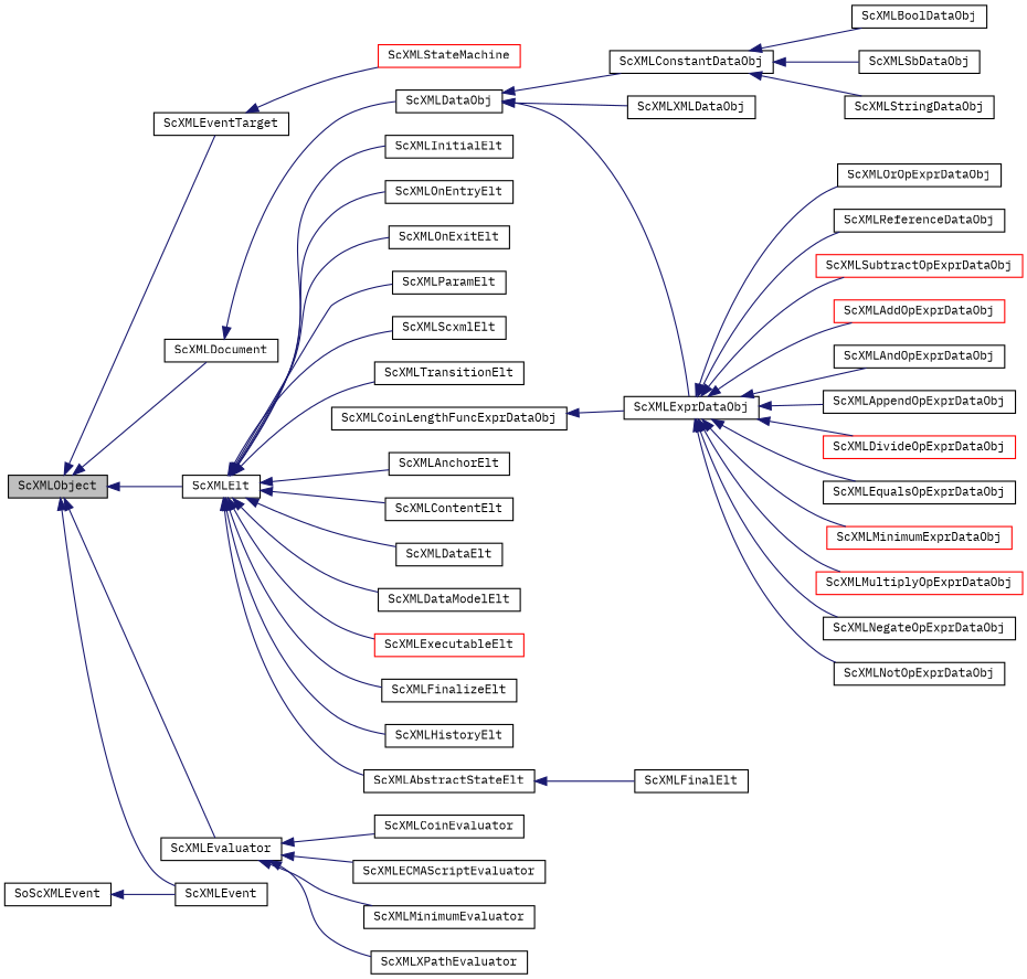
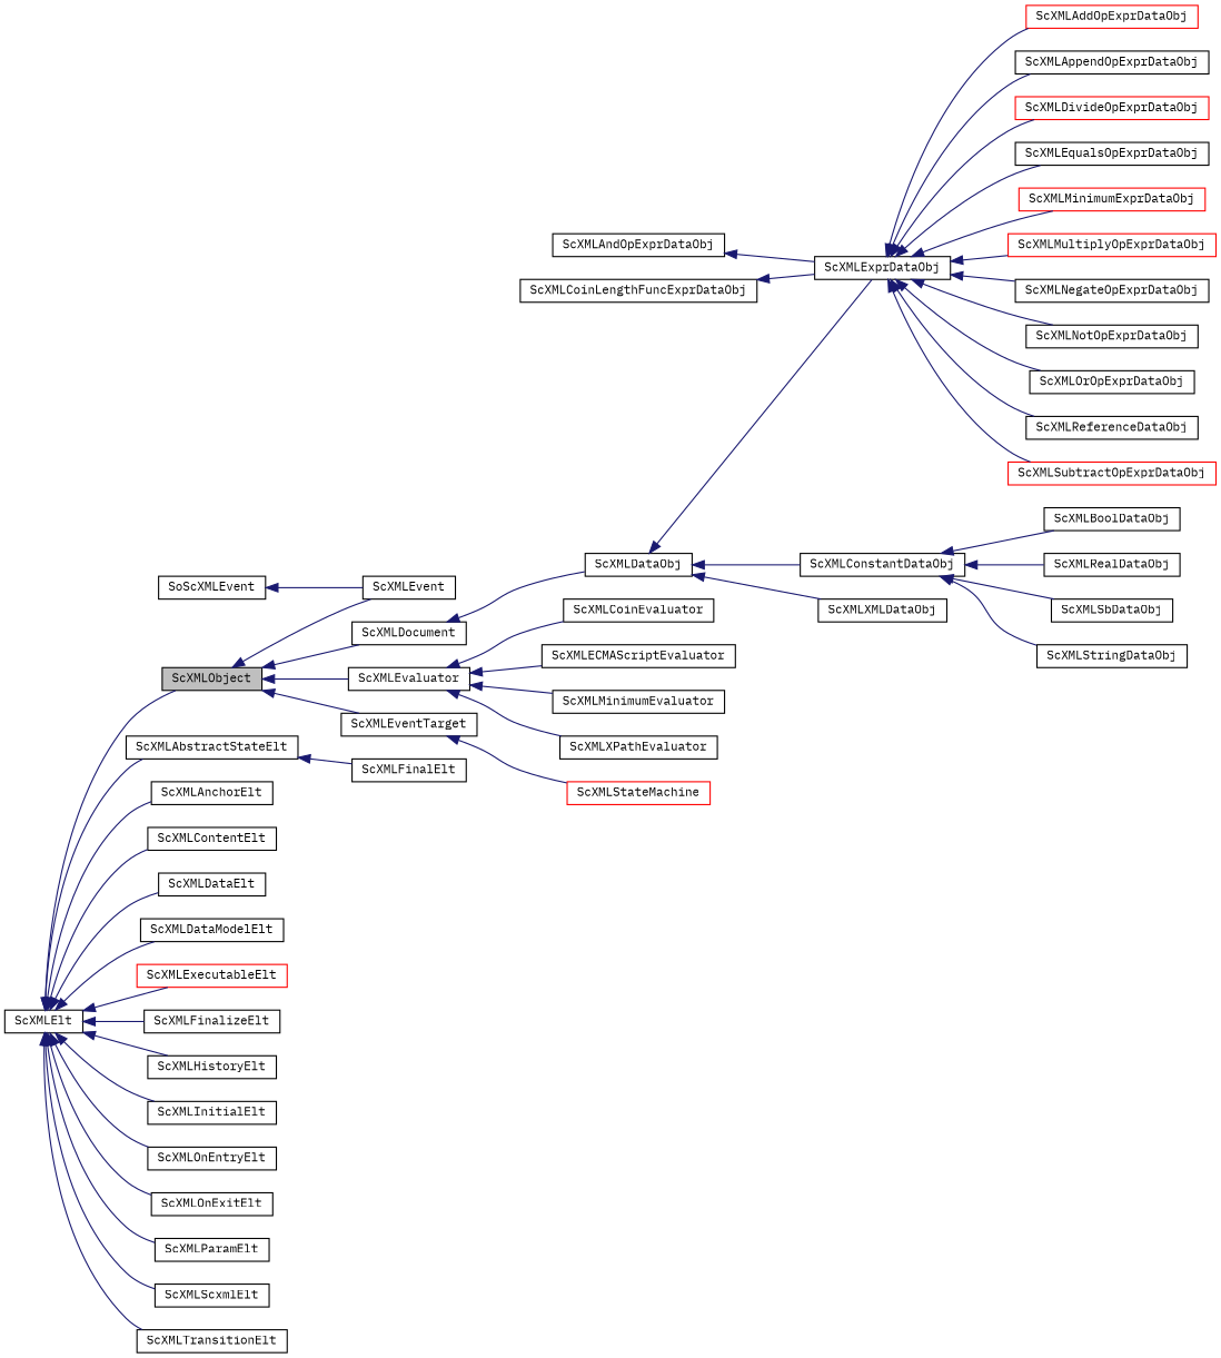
  digraph {
    fontname="IBM Plex Mono"
    rankdir=LR
    node [color=black fillcolor=white fontname="IBM Plex Mono" fontsize=10 shape=record style=filled]
    edge [color=midnightblue dir=back fontname="IBM Plex Mono" fontsize=10 labelfontname=Helvetica labelfontsize=10 style=solid]
    n1 [fillcolor=grey75 fontcolor=black height=0.2 label=ScXMLObject width=0.4]
    n2 [height=0.2 label=ScXMLDocument width=0.4]
    n3 [height=0.2 label=ScXMLElt width=0.4]
    n4 [height=0.2 label=ScXMLEvaluator width=0.4]
    n5 [height=0.2 label=ScXMLEvent width=0.4]
    n6 [height=0.2 label=ScXMLEventTarget width=0.4]
    n7 [height=0.2 label=ScXMLDataObj width=0.4]
    n8 [height=0.2 label=ScXMLConstantDataObj width=0.4]
    n9 [height=0.2 label=ScXMLExprDataObj width=0.4]
    n10 [height=0.2 label=ScXMLXMLDataObj width=0.4]
    n11 [height=0.2 label=ScXMLAbstractStateElt width=0.4]
    n12 [height=0.2 label=ScXMLAnchorElt width=0.4]
    n13 [height=0.2 label=ScXMLContentElt width=0.4]
    n14 [height=0.2 label=ScXMLDataElt width=0.4]
    n15 [height=0.2 label=ScXMLDataModelElt width=0.4]
    n16 [color=red height=0.2 label=ScXMLExecutableElt width=0.4]
    n17 [height=0.2 label=ScXMLFinalizeElt width=0.4]
    n18 [height=0.2 label=ScXMLHistoryElt width=0.4]
    n19 [height=0.2 label=ScXMLInitialElt width=0.4]
    n20 [height=0.2 label=ScXMLOnEntryElt width=0.4]
    n21 [height=0.2 label=ScXMLOnExitElt width=0.4]
    n22 [height=0.2 label=ScXMLParamElt width=0.4]
    n23 [height=0.2 label=ScXMLScxmlElt width=0.4]
    n24 [height=0.2 label=ScXMLTransitionElt width=0.4]
    n25 [height=0.2 label=ScXMLCoinEvaluator width=0.4]
    n26 [height=0.2 label=ScXMLECMAScriptEvaluator width=0.4]
    n27 [height=0.2 label=ScXMLMinimumEvaluator width=0.4]
    n28 [height=0.2 label=ScXMLXPathEvaluator width=0.4]
    n29 [color=red height=0.2 label=ScXMLStateMachine width=0.4]
    n30 [height=0.2 label=ScXMLBoolDataObj width=0.4]
+   n31 [height=0.2 label=ScXMLRealDataObj width=0.4]
    n32 [height=0.2 label=ScXMLSbDataObj width=0.4]
    n33 [height=0.2 label=ScXMLStringDataObj width=0.4]
    n34 [color=red height=0.2 label=ScXMLAddOpExprDataObj width=0.4]
    n35 [height=0.2 label=ScXMLAndOpExprDataObj width=0.4]
    n36 [height=0.2 label=ScXMLAppendOpExprDataObj width=0.4]
    n37 [color=red height=0.2 label=ScXMLDivideOpExprDataObj width=0.4]
    n38 [height=0.2 label=ScXMLEqualsOpExprDataObj width=0.4]
    n39 [color=red height=0.2 label=ScXMLMinimumExprDataObj width=0.4]
    n40 [color=red height=0.2 label=ScXMLMultiplyOpExprDataObj width=0.4]
    n41 [height=0.2 label=ScXMLNegateOpExprDataObj width=0.4]
    n42 [height=0.2 label=ScXMLNotOpExprDataObj width=0.4]
    n43 [height=0.2 label=ScXMLOrOpExprDataObj width=0.4]
    n44 [height=0.2 label=ScXMLReferenceDataObj width=0.4]
    n45 [color=red height=0.2 label=ScXMLSubtractOpExprDataObj width=0.4]
    n46 [height=0.2 label=ScXMLCoinLengthFuncExprDataObj width=0.4]
    n47 [height=0.2 label=ScXMLFinalElt width=0.4]
    n48 [height=0.2 label=SoScXMLEvent width=0.4]
    n1 -> n2
-   n1 -> n3
+   n3 -> n1
    n1 -> n4
    n1 -> n5
    n1 -> n6
    n2 -> n7
    n3 -> n11
    n3 -> n12
    n3 -> n13
    n3 -> n14
    n3 -> n15
    n3 -> n16
    n3 -> n17
    n3 -> n18
    n3 -> n19
    n3 -> n20
    n3 -> n21
    n3 -> n22
    n3 -> n23
    n3 -> n24
    n4 -> n25
    n4 -> n26
    n4 -> n27
    n4 -> n28
    n6 -> n29
    n7 -> n8
    n7 -> n9
    n7 -> n10
    n8 -> n30
+   n8 -> n31
    n8 -> n32
    n8 -> n33
    n9 -> n34
-   n9 -> n35
+   n35 -> n9
    n9 -> n36
    n9 -> n37
    n9 -> n38
    n9 -> n39
    n9 -> n40
    n9 -> n41
    n9 -> n42
    n9 -> n43
    n9 -> n44
    n9 -> n45
    n11 -> n47
    n46 -> n9
    n48 -> n5
  }
